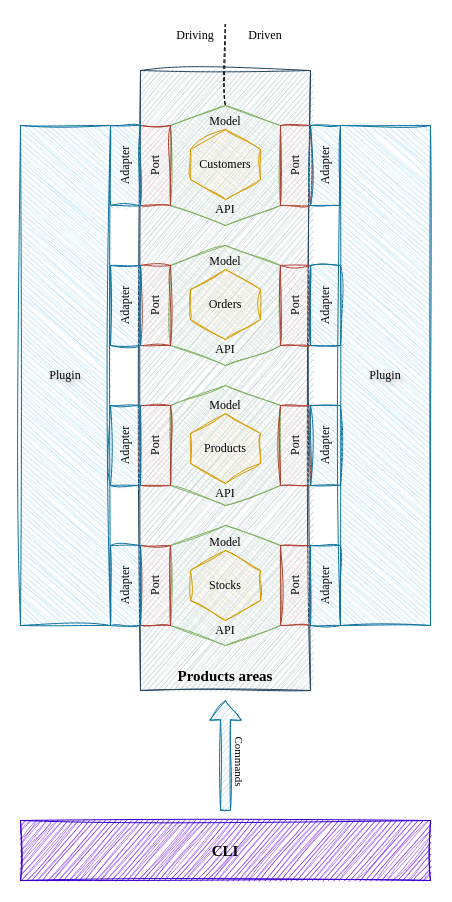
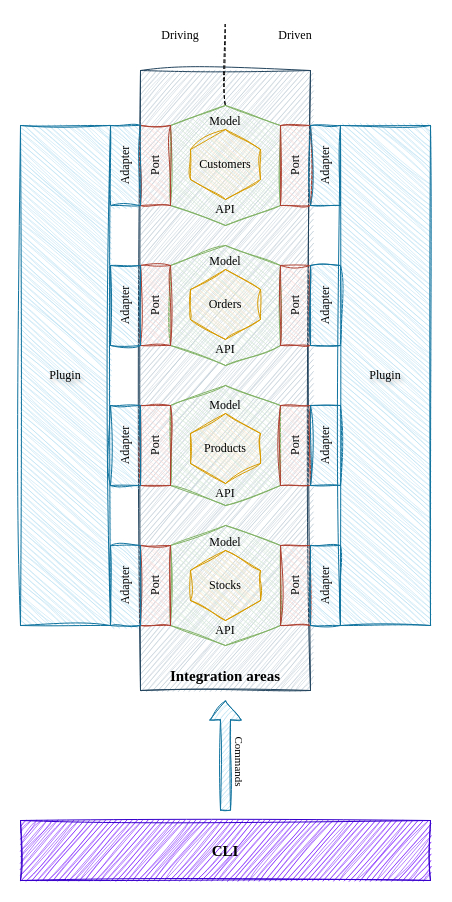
  <mxCell id="0" />
  <mxCell id="1" parent="0" />
  <mxCell id="2" value="" style="rounded=0;whiteSpace=wrap;html=1;sketch=1;hachureGap=4;jiggle=2;curveFitting=1;fontFamily=Architects Daughter;fontSource=https%3A%2F%2Ffonts.googleapis.com%2Fcss%3Ffamily%3DArchitects%2BDaughter;fillColor=#bac8d3;strokeColor=#23445d;" vertex="1" parent="1"><mxGeometry x="140" y="70" width="170" height="620" as="geometry" /></mxCell>
  <mxCell id="3" value="CLI" style="rounded=0;whiteSpace=wrap;html=1;sketch=1;hachureGap=4;jiggle=2;curveFitting=1;fontFamily=Architects Daughter;fontSource=https%3A%2F%2Ffonts.googleapis.com%2Fcss%3Ffamily%3DArchitects%2BDaughter;fontStyle=1;fontSize=15;fillColor=#6a00ff;strokeColor=#3700CC;fontColor=#000000;" vertex="1" parent="1"><mxGeometry x="20" y="820" width="410" height="60" as="geometry" /></mxCell>
  <mxCell id="4" value="" style="shape=hexagon;perimeter=hexagonPerimeter2;whiteSpace=wrap;html=1;fixedSize=1;sketch=1;hachureGap=4;jiggle=2;curveFitting=1;fontFamily=Architects Daughter;fontSource=https%3A%2F%2Ffonts.googleapis.com%2Fcss%3Ffamily%3DArchitects%2BDaughter;fillColor=#d5e8d4;strokeColor=#82b366;rotation=90;horizontal=0;direction=west;" vertex="1" parent="1"><mxGeometry x="165" y="110" width="120" height="110" as="geometry" /></mxCell>
- <mxCell id="5" value="Products areas" style="text;html=1;align=center;verticalAlign=middle;whiteSpace=wrap;rounded=0;fontFamily=Architects Daughter;fontSource=https%3A%2F%2Ffonts.googleapis.com%2Fcss%3Ffamily%3DArchitects%2BDaughter;fontStyle=1;fontSize=15;" vertex="1" parent="1"><mxGeometry x="160" y="660" width="130" height="30" as="geometry" /></mxCell>
+ <mxCell id="5" value="Integration areas" style="text;html=1;align=center;verticalAlign=middle;whiteSpace=wrap;rounded=0;fontFamily=Architects Daughter;fontSource=https%3A%2F%2Ffonts.googleapis.com%2Fcss%3Ffamily%3DArchitects%2BDaughter;fontStyle=1;fontSize=15;" vertex="1" parent="1"><mxGeometry x="160" y="660" width="130" height="30" as="geometry" /></mxCell>
  <mxCell id="6" value="Port" style="rounded=0;whiteSpace=wrap;html=1;sketch=1;hachureGap=4;jiggle=2;curveFitting=1;fontFamily=Architects Daughter;fontSource=https%3A%2F%2Ffonts.googleapis.com%2Fcss%3Ffamily%3DArchitects%2BDaughter;direction=south;horizontal=0;fillColor=#fad9d5;strokeColor=#ae4132;" vertex="1" parent="1"><mxGeometry x="140" y="125" width="30" height="80" as="geometry" /></mxCell>
  <mxCell id="7" value="Port" style="rounded=0;whiteSpace=wrap;html=1;sketch=1;hachureGap=4;jiggle=2;curveFitting=1;fontFamily=Architects Daughter;fontSource=https%3A%2F%2Ffonts.googleapis.com%2Fcss%3Ffamily%3DArchitects%2BDaughter;direction=south;horizontal=0;fillColor=#fad9d5;strokeColor=#ae4132;" vertex="1" parent="1"><mxGeometry x="280" y="125" width="30" height="80" as="geometry" /></mxCell>
  <mxCell id="8" value="" style="endArrow=none;dashed=1;html=1;sketch=1;hachureGap=4;jiggle=2;curveFitting=1;fontFamily=Architects Daughter;fontSource=https%3A%2F%2Ffonts.googleapis.com%2Fcss%3Ffamily%3DArchitects%2BDaughter;" edge="1" parent="1"><mxGeometry width="50" height="50" relative="1" as="geometry"><mxPoint x="224.66" y="104" as="sourcePoint" /><mxPoint x="224.66" y="24" as="targetPoint" /></mxGeometry></mxCell>
- <mxCell id="9" value="Driving" style="text;html=1;align=center;verticalAlign=middle;whiteSpace=wrap;rounded=0;fontFamily=Architects Daughter;fontSource=https%3A%2F%2Ffonts.googleapis.com%2Fcss%3Ffamily%3DArchitects%2BDaughter;" vertex="1" parent="1"><mxGeometry x="165" y="20" width="60" height="30" as="geometry" /></mxCell>
- <mxCell id="10" value="Driven" style="text;html=1;align=center;verticalAlign=middle;whiteSpace=wrap;rounded=0;fontFamily=Architects Daughter;fontSource=https%3A%2F%2Ffonts.googleapis.com%2Fcss%3Ffamily%3DArchitects%2BDaughter;" vertex="1" parent="1"><mxGeometry x="235" y="20" width="60" height="30" as="geometry" /></mxCell>
+ <mxCell id="9" value="Driving" style="text;html=1;align=center;verticalAlign=middle;whiteSpace=wrap;rounded=0;fontFamily=Architects Daughter;fontSource=https%3A%2F%2Ffonts.googleapis.com%2Fcss%3Ffamily%3DArchitects%2BDaughter;" vertex="1" parent="1"><mxGeometry x="150" y="20" width="60" height="30" as="geometry" /></mxCell>
+ <mxCell id="10" value="Driven" style="text;html=1;align=center;verticalAlign=middle;whiteSpace=wrap;rounded=0;fontFamily=Architects Daughter;fontSource=https%3A%2F%2Ffonts.googleapis.com%2Fcss%3Ffamily%3DArchitects%2BDaughter;" vertex="1" parent="1"><mxGeometry x="265" y="20" width="60" height="30" as="geometry" /></mxCell>
  <mxCell id="11" value="Adapter" style="rounded=0;whiteSpace=wrap;html=1;sketch=1;hachureGap=4;jiggle=2;curveFitting=1;fontFamily=Architects Daughter;fontSource=https%3A%2F%2Ffonts.googleapis.com%2Fcss%3Ffamily%3DArchitects%2BDaughter;direction=south;horizontal=0;fillColor=#b1ddf0;strokeColor=#10739e;" vertex="1" parent="1"><mxGeometry x="110" y="125" width="30" height="80" as="geometry" /></mxCell>
  <mxCell id="12" value="Adapter" style="rounded=0;whiteSpace=wrap;html=1;sketch=1;hachureGap=4;jiggle=2;curveFitting=1;fontFamily=Architects Daughter;fontSource=https%3A%2F%2Ffonts.googleapis.com%2Fcss%3Ffamily%3DArchitects%2BDaughter;direction=south;horizontal=0;fillColor=#b1ddf0;strokeColor=#10739e;" vertex="1" parent="1"><mxGeometry x="310" y="125" width="30" height="80" as="geometry" /></mxCell>
  <mxCell id="13" value="Plugin" style="rounded=0;whiteSpace=wrap;html=1;sketch=1;hachureGap=4;jiggle=2;curveFitting=1;fontFamily=Architects Daughter;fontSource=https%3A%2F%2Ffonts.googleapis.com%2Fcss%3Ffamily%3DArchitects%2BDaughter;direction=north;horizontal=1;fillColor=#b1ddf0;strokeColor=#10739e;textShadow=1;" vertex="1" parent="1"><mxGeometry x="20" y="125" width="90" height="500" as="geometry" /></mxCell>
  <mxCell id="14" value="" style="shape=hexagon;perimeter=hexagonPerimeter2;whiteSpace=wrap;html=1;fixedSize=1;sketch=1;hachureGap=4;jiggle=2;curveFitting=1;fontFamily=Architects Daughter;fontSource=https%3A%2F%2Ffonts.googleapis.com%2Fcss%3Ffamily%3DArchitects%2BDaughter;fillColor=#d5e8d4;strokeColor=#82b366;rotation=90;horizontal=0;direction=west;" vertex="1" parent="1"><mxGeometry x="165" y="250" width="120" height="110" as="geometry" /></mxCell>
  <mxCell id="15" value="Port" style="rounded=0;whiteSpace=wrap;html=1;sketch=1;hachureGap=4;jiggle=2;curveFitting=1;fontFamily=Architects Daughter;fontSource=https%3A%2F%2Ffonts.googleapis.com%2Fcss%3Ffamily%3DArchitects%2BDaughter;direction=south;horizontal=0;fillColor=#fad9d5;strokeColor=#ae4132;" vertex="1" parent="1"><mxGeometry x="140" y="265" width="30" height="80" as="geometry" /></mxCell>
  <mxCell id="16" value="Port" style="rounded=0;whiteSpace=wrap;html=1;sketch=1;hachureGap=4;jiggle=2;curveFitting=1;fontFamily=Architects Daughter;fontSource=https%3A%2F%2Ffonts.googleapis.com%2Fcss%3Ffamily%3DArchitects%2BDaughter;direction=south;horizontal=0;fillColor=#fad9d5;strokeColor=#ae4132;" vertex="1" parent="1"><mxGeometry x="280" y="265" width="30" height="80" as="geometry" /></mxCell>
  <mxCell id="17" value="Adapter" style="rounded=0;whiteSpace=wrap;html=1;sketch=1;hachureGap=4;jiggle=2;curveFitting=1;fontFamily=Architects Daughter;fontSource=https%3A%2F%2Ffonts.googleapis.com%2Fcss%3Ffamily%3DArchitects%2BDaughter;direction=south;horizontal=0;fillColor=#b1ddf0;strokeColor=#10739e;" vertex="1" parent="1"><mxGeometry x="110" y="265" width="30" height="80" as="geometry" /></mxCell>
  <mxCell id="18" value="Adapter" style="rounded=0;whiteSpace=wrap;html=1;sketch=1;hachureGap=4;jiggle=2;curveFitting=1;fontFamily=Architects Daughter;fontSource=https%3A%2F%2Ffonts.googleapis.com%2Fcss%3Ffamily%3DArchitects%2BDaughter;direction=south;horizontal=0;fillColor=#b1ddf0;strokeColor=#10739e;" vertex="1" parent="1"><mxGeometry x="310" y="265" width="30" height="80" as="geometry" /></mxCell>
  <mxCell id="19" value="" style="shape=hexagon;perimeter=hexagonPerimeter2;whiteSpace=wrap;html=1;fixedSize=1;sketch=1;hachureGap=4;jiggle=2;curveFitting=1;fontFamily=Architects Daughter;fontSource=https%3A%2F%2Ffonts.googleapis.com%2Fcss%3Ffamily%3DArchitects%2BDaughter;fillColor=#d5e8d4;strokeColor=#82b366;rotation=90;horizontal=0;direction=west;" vertex="1" parent="1"><mxGeometry x="165" y="390" width="120" height="110" as="geometry" /></mxCell>
  <mxCell id="20" value="Port" style="rounded=0;whiteSpace=wrap;html=1;sketch=1;hachureGap=4;jiggle=2;curveFitting=1;fontFamily=Architects Daughter;fontSource=https%3A%2F%2Ffonts.googleapis.com%2Fcss%3Ffamily%3DArchitects%2BDaughter;direction=south;horizontal=0;fillColor=#fad9d5;strokeColor=#ae4132;" vertex="1" parent="1"><mxGeometry x="140" y="405" width="30" height="80" as="geometry" /></mxCell>
  <mxCell id="21" value="Port" style="rounded=0;whiteSpace=wrap;html=1;sketch=1;hachureGap=4;jiggle=2;curveFitting=1;fontFamily=Architects Daughter;fontSource=https%3A%2F%2Ffonts.googleapis.com%2Fcss%3Ffamily%3DArchitects%2BDaughter;direction=south;horizontal=0;fillColor=#fad9d5;strokeColor=#ae4132;" vertex="1" parent="1"><mxGeometry x="280" y="405" width="30" height="80" as="geometry" /></mxCell>
  <mxCell id="22" value="Adapter" style="rounded=0;whiteSpace=wrap;html=1;sketch=1;hachureGap=4;jiggle=2;curveFitting=1;fontFamily=Architects Daughter;fontSource=https%3A%2F%2Ffonts.googleapis.com%2Fcss%3Ffamily%3DArchitects%2BDaughter;direction=south;horizontal=0;fillColor=#b1ddf0;strokeColor=#10739e;" vertex="1" parent="1"><mxGeometry x="110" y="405" width="30" height="80" as="geometry" /></mxCell>
  <mxCell id="23" value="Adapter" style="rounded=0;whiteSpace=wrap;html=1;sketch=1;hachureGap=4;jiggle=2;curveFitting=1;fontFamily=Architects Daughter;fontSource=https%3A%2F%2Ffonts.googleapis.com%2Fcss%3Ffamily%3DArchitects%2BDaughter;direction=south;horizontal=0;fillColor=#b1ddf0;strokeColor=#10739e;" vertex="1" parent="1"><mxGeometry x="310" y="405" width="30" height="80" as="geometry" /></mxCell>
  <mxCell id="24" value="" style="shape=hexagon;perimeter=hexagonPerimeter2;whiteSpace=wrap;html=1;fixedSize=1;sketch=1;hachureGap=4;jiggle=2;curveFitting=1;fontFamily=Architects Daughter;fontSource=https%3A%2F%2Ffonts.googleapis.com%2Fcss%3Ffamily%3DArchitects%2BDaughter;fillColor=#d5e8d4;strokeColor=#82b366;rotation=90;horizontal=0;direction=west;" vertex="1" parent="1"><mxGeometry x="165" y="530" width="120" height="110" as="geometry" /></mxCell>
  <mxCell id="25" value="Port" style="rounded=0;whiteSpace=wrap;html=1;sketch=1;hachureGap=4;jiggle=2;curveFitting=1;fontFamily=Architects Daughter;fontSource=https%3A%2F%2Ffonts.googleapis.com%2Fcss%3Ffamily%3DArchitects%2BDaughter;direction=south;horizontal=0;fillColor=#fad9d5;strokeColor=#ae4132;" vertex="1" parent="1"><mxGeometry x="140" y="545" width="30" height="80" as="geometry" /></mxCell>
  <mxCell id="26" value="Port" style="rounded=0;whiteSpace=wrap;html=1;sketch=1;hachureGap=4;jiggle=2;curveFitting=1;fontFamily=Architects Daughter;fontSource=https%3A%2F%2Ffonts.googleapis.com%2Fcss%3Ffamily%3DArchitects%2BDaughter;direction=south;horizontal=0;fillColor=#fad9d5;strokeColor=#ae4132;" vertex="1" parent="1"><mxGeometry x="280" y="545" width="30" height="80" as="geometry" /></mxCell>
  <mxCell id="27" value="Adapter" style="rounded=0;whiteSpace=wrap;html=1;sketch=1;hachureGap=4;jiggle=2;curveFitting=1;fontFamily=Architects Daughter;fontSource=https%3A%2F%2Ffonts.googleapis.com%2Fcss%3Ffamily%3DArchitects%2BDaughter;direction=south;horizontal=0;fillColor=#b1ddf0;strokeColor=#10739e;" vertex="1" parent="1"><mxGeometry x="110" y="545" width="30" height="80" as="geometry" /></mxCell>
  <mxCell id="28" value="Adapter" style="rounded=0;whiteSpace=wrap;html=1;sketch=1;hachureGap=4;jiggle=2;curveFitting=1;fontFamily=Architects Daughter;fontSource=https%3A%2F%2Ffonts.googleapis.com%2Fcss%3Ffamily%3DArchitects%2BDaughter;direction=south;horizontal=0;fillColor=#b1ddf0;strokeColor=#10739e;" vertex="1" parent="1"><mxGeometry x="310" y="545" width="30" height="80" as="geometry" /></mxCell>
  <mxCell id="29" value="Stocks" style="shape=hexagon;perimeter=hexagonPerimeter2;whiteSpace=wrap;html=1;fixedSize=1;sketch=1;hachureGap=4;jiggle=2;curveFitting=1;fontFamily=Architects Daughter;fontSource=https%3A%2F%2Ffonts.googleapis.com%2Fcss%3Ffamily%3DArchitects%2BDaughter;fillColor=#ffe6cc;strokeColor=#d79b00;rotation=90;horizontal=0;direction=west;" vertex="1" parent="1"><mxGeometry x="190" y="550" width="70" height="70" as="geometry" /></mxCell>
  <mxCell id="30" value="API" style="text;html=1;align=center;verticalAlign=middle;whiteSpace=wrap;rounded=0;fontFamily=Architects Daughter;fontSource=https%3A%2F%2Ffonts.googleapis.com%2Fcss%3Ffamily%3DArchitects%2BDaughter;" vertex="1" parent="1"><mxGeometry x="195" y="615" width="60" height="30" as="geometry" /></mxCell>
  <mxCell id="31" value="Model" style="text;html=1;align=center;verticalAlign=middle;whiteSpace=wrap;rounded=0;fontFamily=Architects Daughter;fontSource=https%3A%2F%2Ffonts.googleapis.com%2Fcss%3Ffamily%3DArchitects%2BDaughter;" vertex="1" parent="1"><mxGeometry x="195" y="527" width="60" height="30" as="geometry" /></mxCell>
  <mxCell id="32" value="Products" style="shape=hexagon;perimeter=hexagonPerimeter2;whiteSpace=wrap;html=1;fixedSize=1;sketch=1;hachureGap=4;jiggle=2;curveFitting=1;fontFamily=Architects Daughter;fontSource=https%3A%2F%2Ffonts.googleapis.com%2Fcss%3Ffamily%3DArchitects%2BDaughter;fillColor=#ffe6cc;strokeColor=#d79b00;rotation=90;horizontal=0;direction=west;" vertex="1" parent="1"><mxGeometry x="190" y="413" width="70" height="70" as="geometry" /></mxCell>
  <mxCell id="33" value="API" style="text;html=1;align=center;verticalAlign=middle;whiteSpace=wrap;rounded=0;fontFamily=Architects Daughter;fontSource=https%3A%2F%2Ffonts.googleapis.com%2Fcss%3Ffamily%3DArchitects%2BDaughter;" vertex="1" parent="1"><mxGeometry x="195" y="478" width="60" height="30" as="geometry" /></mxCell>
  <mxCell id="34" value="Model" style="text;html=1;align=center;verticalAlign=middle;whiteSpace=wrap;rounded=0;fontFamily=Architects Daughter;fontSource=https%3A%2F%2Ffonts.googleapis.com%2Fcss%3Ffamily%3DArchitects%2BDaughter;" vertex="1" parent="1"><mxGeometry x="195" y="390" width="60" height="30" as="geometry" /></mxCell>
  <mxCell id="35" value="Orders" style="shape=hexagon;perimeter=hexagonPerimeter2;whiteSpace=wrap;html=1;fixedSize=1;sketch=1;hachureGap=4;jiggle=2;curveFitting=1;fontFamily=Architects Daughter;fontSource=https%3A%2F%2Ffonts.googleapis.com%2Fcss%3Ffamily%3DArchitects%2BDaughter;fillColor=#ffe6cc;strokeColor=#d79b00;rotation=90;horizontal=0;direction=west;" vertex="1" parent="1"><mxGeometry x="190" y="269" width="70" height="70" as="geometry" /></mxCell>
  <mxCell id="36" value="API" style="text;html=1;align=center;verticalAlign=middle;whiteSpace=wrap;rounded=0;fontFamily=Architects Daughter;fontSource=https%3A%2F%2Ffonts.googleapis.com%2Fcss%3Ffamily%3DArchitects%2BDaughter;" vertex="1" parent="1"><mxGeometry x="195" y="334" width="60" height="30" as="geometry" /></mxCell>
  <mxCell id="37" value="Model" style="text;html=1;align=center;verticalAlign=middle;whiteSpace=wrap;rounded=0;fontFamily=Architects Daughter;fontSource=https%3A%2F%2Ffonts.googleapis.com%2Fcss%3Ffamily%3DArchitects%2BDaughter;" vertex="1" parent="1"><mxGeometry x="195" y="246" width="60" height="30" as="geometry" /></mxCell>
  <mxCell id="38" value="Customers" style="shape=hexagon;perimeter=hexagonPerimeter2;whiteSpace=wrap;html=1;fixedSize=1;sketch=1;hachureGap=4;jiggle=2;curveFitting=1;fontFamily=Architects Daughter;fontSource=https%3A%2F%2Ffonts.googleapis.com%2Fcss%3Ffamily%3DArchitects%2BDaughter;fillColor=#ffe6cc;strokeColor=#d79b00;rotation=90;horizontal=0;direction=west;" vertex="1" parent="1"><mxGeometry x="190" y="129" width="70" height="70" as="geometry" /></mxCell>
  <mxCell id="39" value="API" style="text;html=1;align=center;verticalAlign=middle;whiteSpace=wrap;rounded=0;fontFamily=Architects Daughter;fontSource=https%3A%2F%2Ffonts.googleapis.com%2Fcss%3Ffamily%3DArchitects%2BDaughter;" vertex="1" parent="1"><mxGeometry x="195" y="194" width="60" height="30" as="geometry" /></mxCell>
  <mxCell id="40" value="Model" style="text;html=1;align=center;verticalAlign=middle;whiteSpace=wrap;rounded=0;fontFamily=Architects Daughter;fontSource=https%3A%2F%2Ffonts.googleapis.com%2Fcss%3Ffamily%3DArchitects%2BDaughter;" vertex="1" parent="1"><mxGeometry x="195" y="106" width="60" height="30" as="geometry" /></mxCell>
  <mxCell id="41" value="" style="shape=flexArrow;endArrow=classic;html=1;sketch=1;hachureGap=4;jiggle=2;curveFitting=1;fontFamily=Architects Daughter;fontSource=https%3A%2F%2Ffonts.googleapis.com%2Fcss%3Ffamily%3DArchitects%2BDaughter;fillColor=#b1ddf0;strokeColor=#10739e;" edge="1" parent="1"><mxGeometry width="50" height="50" relative="1" as="geometry"><mxPoint x="225" y="810" as="sourcePoint" /><mxPoint x="225" y="700" as="targetPoint" /></mxGeometry></mxCell>
  <mxCell id="42" value="Commands" style="edgeLabel;html=1;align=center;verticalAlign=middle;resizable=0;points=[];sketch=1;hachureGap=4;jiggle=2;curveFitting=1;fontFamily=Architects Daughter;fontSource=https%3A%2F%2Ffonts.googleapis.com%2Fcss%3Ffamily%3DArchitects%2BDaughter;rotation=90;" vertex="1" connectable="0" parent="41"><mxGeometry x="-0.097" y="-3" relative="1" as="geometry"><mxPoint x="12" as="offset" /></mxGeometry></mxCell>
  <mxCell id="43" value="Plugin" style="rounded=0;whiteSpace=wrap;html=1;sketch=1;hachureGap=4;jiggle=2;curveFitting=1;fontFamily=Architects Daughter;fontSource=https%3A%2F%2Ffonts.googleapis.com%2Fcss%3Ffamily%3DArchitects%2BDaughter;direction=north;horizontal=1;fillColor=#b1ddf0;strokeColor=#10739e;textShadow=1;" vertex="1" parent="1"><mxGeometry x="340" y="125" width="90" height="500" as="geometry" /></mxCell>
